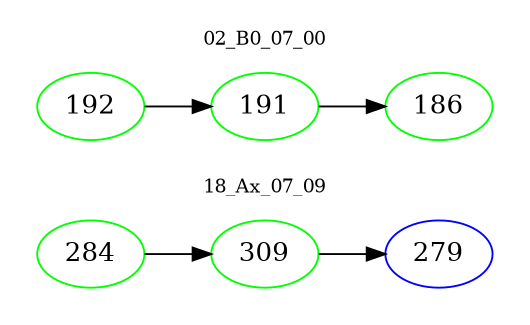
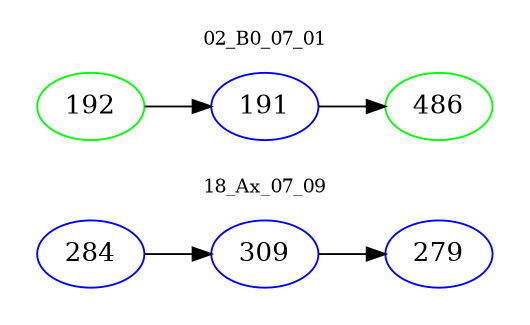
  digraph {
    rankdir=LR
    node [color=green]
    edge [color=black]
-   n1 [label=284]
-   n2 [label=309]
+   n1 [color=blue label=284]
+   n2 [color=blue label=309]
    n3 [color=blue label=279]
    n4 [label=192]
-   n5 [label=191]
-   n6 [label=186]
+   n5 [color=blue label=191]
+   n6 [label=486]
    subgraph cluster_1 {
      color=white
      fontsize=10
      label="18_Ax_07_09"
      n1
      n2
      n3
    }
    subgraph cluster_2 {
      color=white
      fontsize=10
-     label="02_B0_07_00"
+     label="02_B0_07_01"
      n4
      n5
      n6
    }
    n1 -> n2
    n2 -> n3
    n4 -> n5
    n5 -> n6
  }
